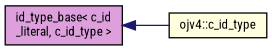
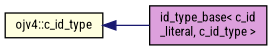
  digraph {
    rankdir=LR
    fontname="Roboto Condensed"
    node [color=black fontname="Roboto Condensed" fontsize=10 shape=record style=filled]
    n1 [fillcolor=plum height=0.2 label="id_type_base\< c_id\l_literal, c_id_type \>" width=0.4]
    n2 [fillcolor=lightyellow height=0.2 label="ojv4::c_id_type" width=0.4]
-   n1 -> n2 [color=midnightblue dir=back fontname="Roboto Condensed" fontsize=10 labelfontname=Helvetica labelfontsize=10 style=solid]
+   n2 -> n1 [color=midnightblue dir=back fontname="Roboto Condensed" fontsize=10 labelfontname=Helvetica labelfontsize=10 style=solid]
  }
